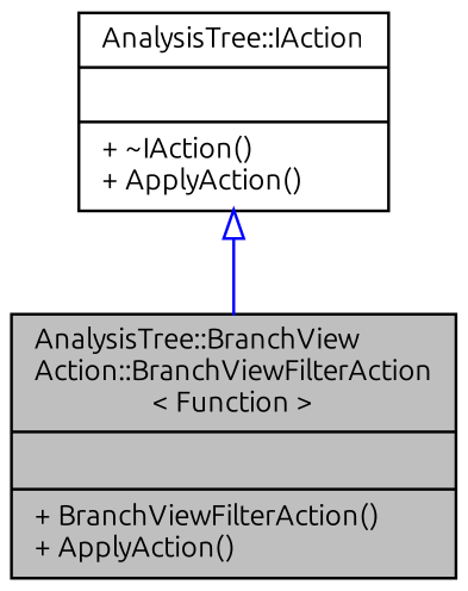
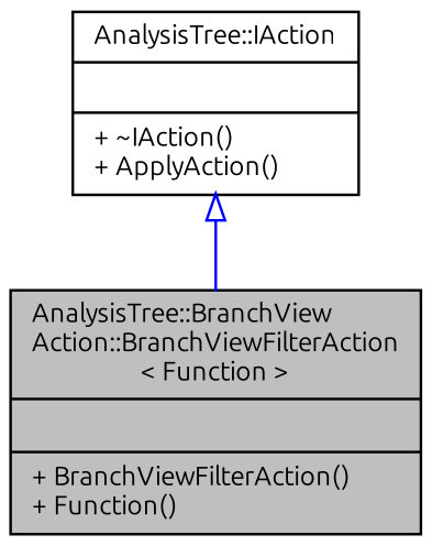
  digraph {
    fontname=Ubuntu
    node [color=black fontname=Ubuntu fontsize=10 shape=record style=filled]
-   n1 [fillcolor=grey75 fontcolor=black height=0.2 label="{AnalysisTree::BranchView\lAction::BranchViewFilterAction\l\< Function \>\n||+ BranchViewFilterAction()\l+ ApplyAction()\l}" width=0.4]
+   n1 [fillcolor=grey75 fontcolor=black height=0.2 label="{AnalysisTree::BranchView\lAction::BranchViewFilterAction\l\< Function \>\n||+ BranchViewFilterAction()\l+ Function()\l}" width=0.4]
    n2 [fillcolor=white height=0.2 label="{AnalysisTree::IAction\n||+ ~IAction()\l+ ApplyAction()\l}" width=0.4]
    n2 -> n1 [arrowtail=onormal color=blue dir=back fontname=Ubuntu fontsize=10 labelfontname=Helvetica labelfontsize=10 style=solid]
  }
